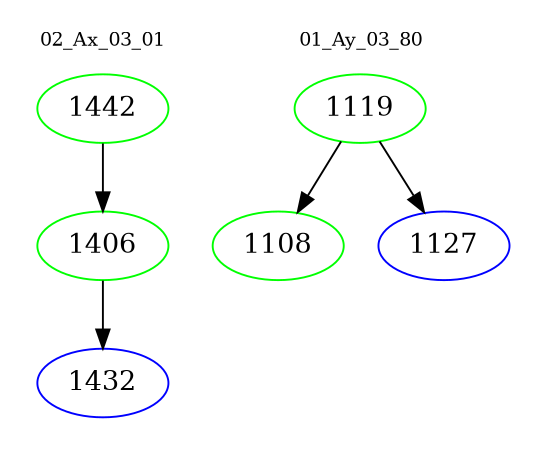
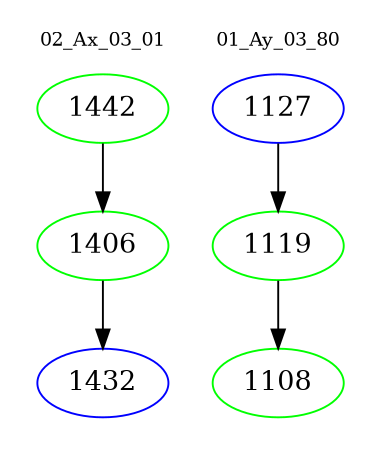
  digraph {
    node [color=green]
    edge [color=black]
    n1 [label=1442]
    n2 [label=1406]
    n3 [color=blue label=1432]
    n4 [label=1119]
    n5 [label=1108]
    n6 [color=blue label=1127]
    subgraph cluster_1 {
      color=white
      fontsize=10
      label="02_Ax_03_01"
      n1
      n2
      n3
    }
    subgraph cluster_2 {
      color=white
      fontsize=10
      label="01_Ay_03_80"
      n4
      n5
      n6
    }
    n1 -> n2
    n2 -> n3
    n4 -> n5
-   n4 -> n6
+   n6 -> n4
  }
